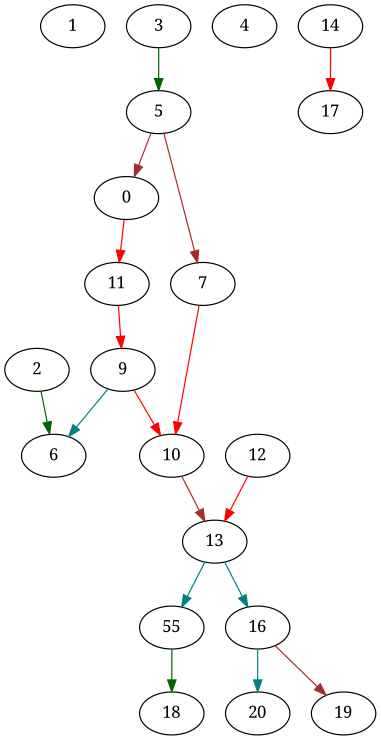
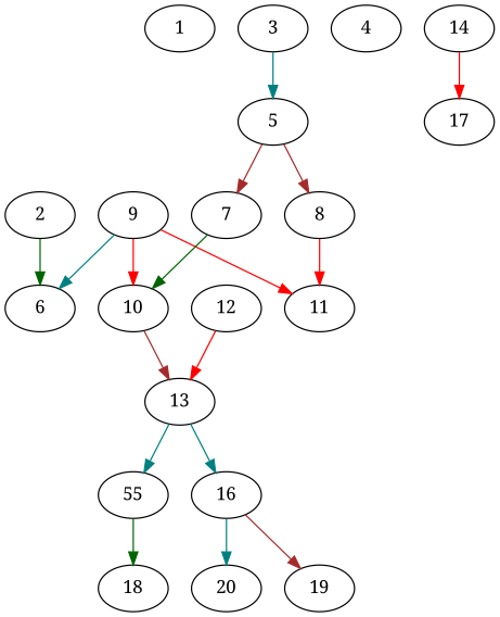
  digraph {
    fontname="Noto Serif"
    node [alpha=0.03 fontname="Noto Serif"]
    edge [color=red fontname="Noto Serif"]
    1 [alpha=0.06 expect_size=38821888]
    2 [alpha=0.10 expect_size=33844224]
    6 [alpha=0.12 expect_size=12393472]
    9 [alpha=0.00 expect_size=28058624]
    10 [alpha=0.15 expect_size=13937664]
    11 [alpha=0.14 expect_size=8860672]
    3 [alpha=0.14 expect_size=21975040]
    5 [alpha=0.08 expect_size=21964800]
    7 [alpha=0.06 expect_size=16186368]
-   8 [alpha=0.04 expect_size=29433856 label=0]
+   8 [alpha=0.04 expect_size=29433856]
    4 [alpha=0.19 expect_size=25936896]
    13 [expect_size=45877248]
    12 [alpha=0.02 expect_size=21943296]
    n14 [expect_size=29790208 label=55]
    16 [alpha=0.11 expect_size=49159168]
    14 [alpha=0.05 expect_size=31750144]
    17 [expect_size=29158400]
    18 [alpha=0.16 expect_size=44372992]
    19 [alpha=0.19 expect_size=7453696]
    20 [alpha=0.01 expect_size=7867392]
    2 -> 6 [color=darkgreen]
    9 -> 6 [color=teal]
    9 -> 10
-   11 -> 9
+   9 -> 11
    10 -> 13 [color=brown]
-   3 -> 5 [color=darkgreen]
+   3 -> 5 [color=teal]
    5 -> 7 [color=brown]
    5 -> 8 [color=brown]
-   7 -> 10
+   7 -> 10 [color=darkgreen]
    8 -> 11
    13 -> n14 [color=teal]
    13 -> 16 [color=teal]
    12 -> 13
    n14 -> 18 [color=darkgreen]
    16 -> 19 [color=brown]
    16 -> 20 [color=teal]
    14 -> 17
  }
